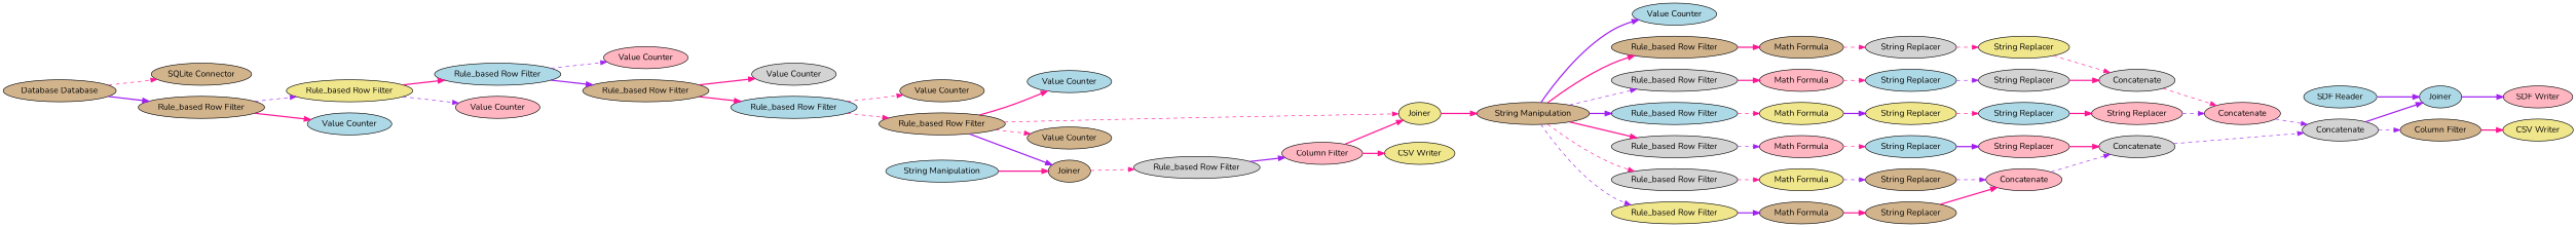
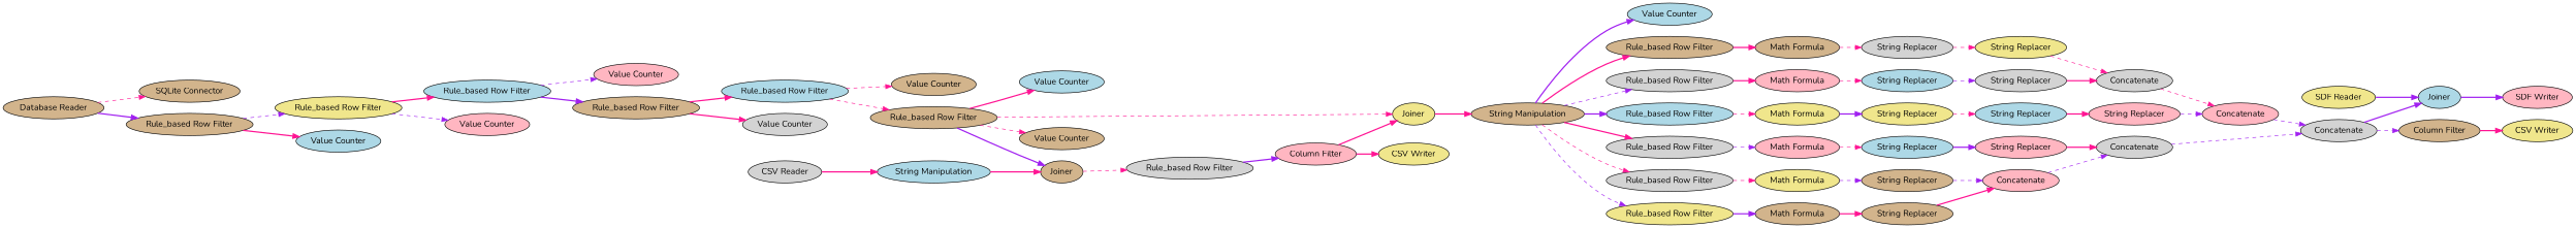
  digraph {
    fontname=Nunito
    rankdir=LR
    node [fillcolor=tan fontname=Nunito style=filled]
    edge [color=deeppink fontname=Nunito style=bold]
    n1 [label="SQLite Connector"]
-   n2 [label="Database Database"]
+   n2 [label="Database Reader"]
    n3 [label="Rule_based Row Filter"]
    n4 [fillcolor=khaki label="Rule_based Row Filter"]
    n5 [fillcolor=lightblue label="Value Counter"]
-   n6 [fillcolor=lightblue label="SDF Reader"]
+   n6 [fillcolor=khaki label="SDF Reader"]
    n7 [fillcolor=lightblue label=Joiner]
    n8 [fillcolor=lightpink label="SDF Writer"]
    n9 [fillcolor=lightblue label="Rule_based Row Filter"]
    n10 [fillcolor=lightpink label="Value Counter"]
    n11 [fillcolor=lightpink label="Value Counter"]
    n12 [label="Rule_based Row Filter"]
    n13 [fillcolor=lightgrey label="Value Counter"]
    n14 [fillcolor=lightblue label="Rule_based Row Filter"]
    n15 [label="Rule_based Row Filter"]
    n16 [label="Value Counter"]
    n17 [label=Joiner]
    n18 [fillcolor=khaki label=Joiner]
    n19 [label="Value Counter"]
    n20 [fillcolor=lightblue label="Value Counter"]
    n21 [fillcolor=lightgrey label="Rule_based Row Filter"]
    n22 [label="String Manipulation"]
    n23 [fillcolor=khaki label="CSV Writer"]
    n24 [fillcolor=lightpink label="Column Filter"]
+   n25 [fillcolor=lightgrey label="CSV Reader"]
    n26 [fillcolor=lightblue label="String Manipulation"]
    n27 [fillcolor=lightblue label="Value Counter"]
    n28 [label="Rule_based Row Filter"]
    n29 [fillcolor=lightgrey label="Rule_based Row Filter"]
    n30 [fillcolor=lightblue label="Rule_based Row Filter"]
    n31 [fillcolor=lightgrey label="Rule_based Row Filter"]
    n32 [fillcolor=lightgrey label="Rule_based Row Filter"]
    n33 [fillcolor=khaki label="Rule_based Row Filter"]
    n34 [label="Math Formula"]
    n35 [fillcolor=lightgrey label="String Replacer"]
    n36 [fillcolor=lightpink label="Math Formula"]
    n37 [fillcolor=lightblue label="String Replacer"]
    n38 [fillcolor=khaki label="Math Formula"]
    n39 [fillcolor=khaki label="String Replacer"]
    n40 [fillcolor=lightpink label="Math Formula"]
    n41 [fillcolor=lightblue label="String Replacer"]
    n42 [fillcolor=khaki label="Math Formula"]
    n43 [label="String Replacer"]
    n44 [fillcolor=khaki label="CSV Writer"]
    n45 [fillcolor=lightgrey label="String Replacer"]
    n46 [label="Math Formula"]
    n47 [fillcolor=lightblue label="String Replacer"]
    n48 [fillcolor=lightpink label="String Replacer"]
    n49 [fillcolor=lightpink label=Concatenate]
    n50 [fillcolor=khaki label="String Replacer"]
    n51 [fillcolor=lightgrey label=Concatenate]
    n52 [fillcolor=lightpink label=Concatenate]
    n53 [fillcolor=lightpink label="String Replacer"]
    n54 [fillcolor=lightgrey label=Concatenate]
    n55 [fillcolor=lightgrey label=Concatenate]
    n56 [label="Column Filter"]
    n57 [label="String Replacer"]
    n2 -> n1 [style=dashed]
    n2 -> n3 [color=purple]
    n3 -> n4 [color=purple style=dashed]
    n3 -> n5
    n4 -> n9
    n4 -> n10 [color=purple style=dashed]
    n6 -> n7 [color=purple]
    n7 -> n8 [color=purple]
    n9 -> n11 [color=purple style=dashed]
    n9 -> n12 [color=purple]
    n12 -> n13
    n12 -> n14
    n14 -> n15 [style=dashed]
    n14 -> n16 [style=dashed]
    n15 -> n17 [color=purple]
    n15 -> n18 [style=dashed]
    n15 -> n19 [style=dashed]
    n15 -> n20
    n17 -> n21 [style=dashed]
    n18 -> n22
    n21 -> n24 [color=purple]
    n22 -> n27 [color=purple]
    n22 -> n28
    n22 -> n29 [color=purple style=dashed]
    n22 -> n30 [color=purple]
    n22 -> n31
    n22 -> n32 [style=dashed]
    n22 -> n33 [color=purple style=dashed]
    n24 -> n18
    n24 -> n23
+   n25 -> n26
    n26 -> n17
    n28 -> n34
    n29 -> n36
    n30 -> n38 [style=dashed]
    n31 -> n40 [color=purple style=dashed]
    n32 -> n42 [style=dashed]
    n33 -> n46 [color=purple]
    n34 -> n35 [style=dashed]
    n35 -> n50 [style=dashed]
    n36 -> n37 [style=dashed]
    n37 -> n45 [color=purple style=dashed]
    n38 -> n39 [color=purple]
    n39 -> n47 [style=dashed]
    n40 -> n41 [style=dashed]
    n41 -> n48 [color=purple]
    n42 -> n43 [color=purple style=dashed]
    n43 -> n49 [color=purple style=dashed]
    n45 -> n51
    n46 -> n57
    n47 -> n53
    n48 -> n54
    n49 -> n54 [color=purple style=dashed]
    n50 -> n51 [style=dashed]
    n51 -> n52 [style=dashed]
    n52 -> n55 [color=purple style=dashed]
    n53 -> n52 [color=purple style=dashed]
    n54 -> n55 [color=purple style=dashed]
    n55 -> n7 [color=purple]
    n55 -> n56 [color=purple style=dashed]
    n56 -> n44
    n57 -> n49
  }
